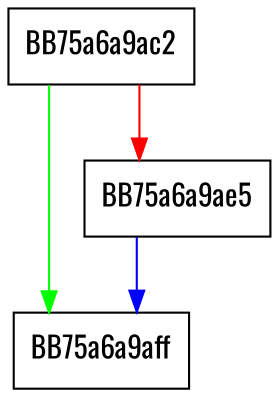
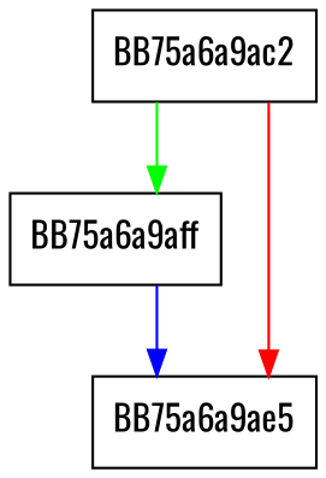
  digraph {
    fontname=Oswald
    splines=ortho
    node [fontname=Oswald shape=box]
    edge [fontname=Oswald]
    n1 [label=BB75a6a9ac2]
    BB75a6a9aff
    BB75a6a9ae5
    n1 -> BB75a6a9aff [color=green]
    n1 -> BB75a6a9ae5 [color=red]
-   BB75a6a9ae5 -> BB75a6a9aff [color=blue]
+   BB75a6a9aff -> BB75a6a9ae5 [color=blue]
  }
